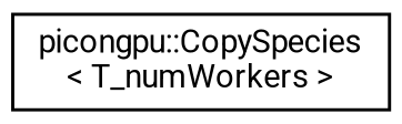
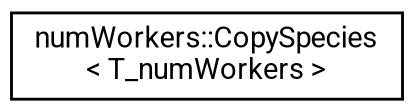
  digraph {
    rankdir=LR
    fontname=Roboto
-   n1 [color=black fillcolor=white fontname=Roboto fontsize=10 height=0.2 label="picongpu::CopySpecies\l\< T_numWorkers \>" shape=record style=filled width=0.4]
+   n1 [color=black fillcolor=white fontname=Roboto fontsize=10 height=0.2 label="numWorkers::CopySpecies\l\< T_numWorkers \>" shape=record style=filled width=0.4]
  }
